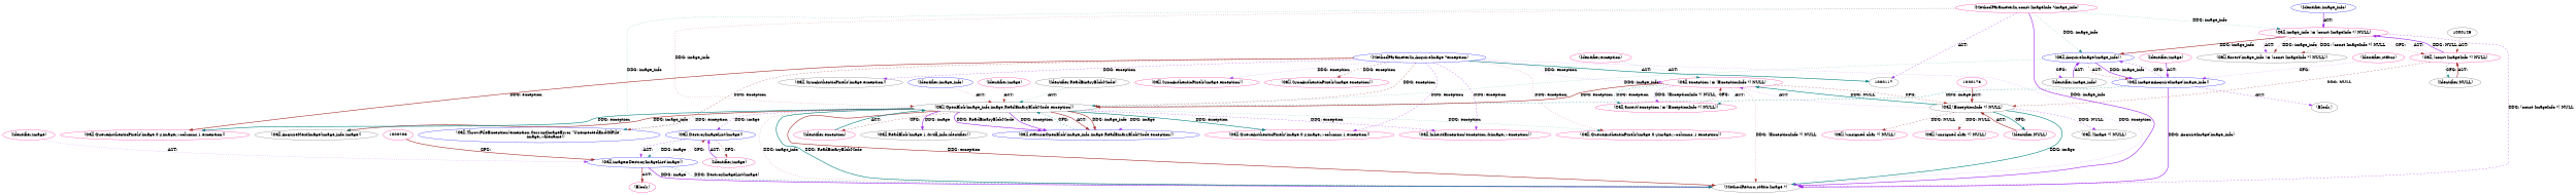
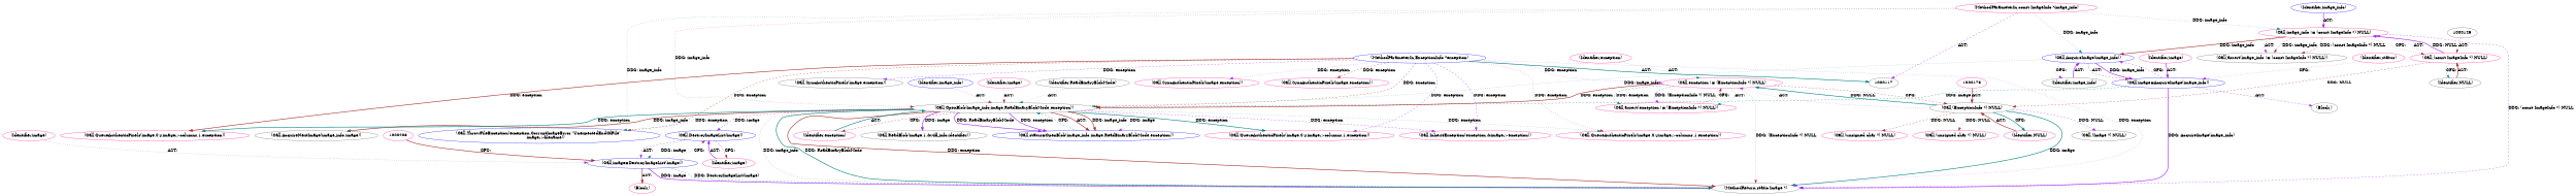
  digraph {
    node [color=deeppink]
    edge [color=purple style=bold]
    n1 [color=blue label="(Call,DestroyImageList(image))"]
    n2 [color=blue label="(Call,image=DestroyImageList(image))"]
    n3 [label="(Identifier,image)"]
    n4 [color=gray40 label="(MethodReturn,static Image *)"]
    n5 [label="(Block,)"]
    n6 [color=gray40 label="(Call,OpenBlob(image_info,image,ReadBinaryBlobMode,exception))"]
    n7 [color=blue label="(Call,ThrowFileException(exception,CorruptImageError,\"UnexpectedEndOfFile\",\n          image->filename))"]
    n8 [label="(Identifier,exception)"]
    n9 [label="(Call,QueueAuthenticPixels(image,0,y,image->columns,1,exception))"]
    n10 [color=gray40 label="(Call,AcquireNextImage(image_info,image))"]
    n11 [label="(Call,InheritException(exception,&image->exception))"]
    n12 [color=gray40 label="(Call,ReadBlob(image,1,&viff_info.identifier))"]
    n13 [label="(Call,QueueAuthenticPixels(image,0,y,image->columns,1,exception))"]
    n14 [label="(Call,QueueAuthenticPixels(image,0,y,image->columns,1,exception))"]
    n15 [color=blue label="(Call,status=OpenBlob(image_info,image,ReadBinaryBlobMode,exception))"]
    n16 [color=blue label="(Call,AcquireImage(image_info))"]
    n17 [color=blue label="(Call,image=AcquireImage(image_info))"]
    n18 [color=gray40 label="(Identifier,image_info)"]
    n19 [color=gray40 label="(Block,)"]
    n20 [label="(Call,image_info != (const ImageInfo *) NULL)"]
    n21 [label="(Call,(const ImageInfo *) NULL)"]
    n22 [color=gray40 label="(Call,assert(image_info != (const ImageInfo *) NULL))"]
    n23 [color=gray40 label="(Call,(ExceptionInfo *) NULL)"]
    n24 [color=gray40 label="(Identifier,NULL)"]
    n25 [label="(MethodParameterIn,const ImageInfo *image_info)"]
    1000117 [color=gray40]
    n27 [label="(Call,exception != (ExceptionInfo *) NULL)"]
    n28 [label="(Call,(unsigned char *) NULL)"]
    n29 [label="(Call,(unsigned char *) NULL)"]
    n30 [color=gray40 label="(Call,(Image *) NULL)"]
    n31 [label="(Identifier,NULL)"]
    n32 [label="(Call,assert(exception != (ExceptionInfo *) NULL))"]
-   n33 [color=blue label="(MethodParameterIn,AcquireImage *exception)"]
+   n33 [color=blue label="(MethodParameterIn,ExceptionInfo *exception)"]
    n34 [label="(Call,SyncAuthenticPixels(image,exception))"]
    n35 [label="(Call,SyncAuthenticPixels(image,exception))"]
    n36 [color=gray40 label="(Call,SyncAuthenticPixels(image,exception))"]
    n37 [label="(Identifier,image)"]
    n38 [color=blue label="(Identifier,image_info)"]
    n39 [label="(Identifier,image)"]
    n40 [label="(Identifier,status)"]
    n41 [label="(Identifier,exception)"]
    n42 [label="(Identifier,image)"]
    n43 [color=gray40 label="(Identifier,ReadBinaryBlobMode)"]
    n44 [color=blue label="(Identifier,image_info)"]
    1000146 [color=gray40]
    1000173
    1000203
    n1 -> n2 [label="AST: " style=dashed]
    n1 -> n2 [color=teal label="DDG: image" style=dotted]
    n1 -> n3 [color=brown label="CFG: " style=dashed]
    n2 -> n1 [color=brown label="CFG: " style=dotted]
    n2 -> n4 [color=teal label="DDG: DestroyImageList(image)" style=dashed]
    n2 -> n4 [label="DDG: image"]
    n2 -> n5 [color=brown label="AST: "]
    n3 -> n1 [label="AST: "]
    n6 -> n1 [label="DDG: image" style=dashed]
    n6 -> n4 [color=brown label="DDG: image_info" style=dotted]
    n6 -> n4 [color=teal label="DDG: ReadBinaryBlobMode"]
    n6 -> n4 [color=brown label="DDG: exception"]
    n6 -> n7 [color=teal label="DDG: exception" style=dotted]
    n6 -> n8 [color=brown label="CFG: " style=dashed]
    n6 -> n9 [color=teal label="DDG: exception"]
    n6 -> n10 [color=brown label="DDG: image_info"]
    n6 -> n11 [label="DDG: exception" style=dashed]
    n6 -> n12 [label="DDG: image"]
    n6 -> n13 [color=teal label="DDG: exception" style=dotted]
    n6 -> n14 [color=teal label="DDG: exception"]
    n6 -> n15 [color=brown label="AST: "]
    n6 -> n15 [color=brown label="DDG: image_info"]
    n6 -> n15 [label="DDG: image" style=dotted]
    n6 -> n15 [label="DDG: ReadBinaryBlobMode"]
    n6 -> n15 [label="DDG: exception"]
    n8 -> n6 [color=teal label="AST: "]
    n15 -> n6 [color=teal label="CFG: " style=dashed]
    n16 -> n6 [color=teal label="DDG: image_info" style=dotted]
    n16 -> n17 [color=brown label="AST: " style=dashed]
    n16 -> n17 [label="DDG: image_info"]
    n16 -> n18 [label="CFG: " style=dotted]
    n17 -> n4 [label="DDG: AcquireImage(image_info)"]
    n17 -> n6 [color=teal label="DDG: image" style=dashed]
    n17 -> n16 [label="CFG: " style=dashed]
    n17 -> n19 [label="AST: " style=dashed]
    n18 -> n16 [label="AST: "]
    n20 -> n4 [label="DDG: (const ImageInfo *) NULL" style=dashed]
    n20 -> n16 [color=brown label="DDG: image_info"]
    n20 -> n21 [color=brown label="CFG: " style=dotted]
    n20 -> n22 [label="AST: " style=dashed]
    n20 -> n22 [color=brown label="DDG: image_info" style=dashed]
    n20 -> n22 [color=brown label="DDG: (const ImageInfo *) NULL" style=dashed]
    n21 -> n20 [label="AST: " style=dotted]
    n21 -> n20 [label="DDG: NULL"]
    n21 -> n23 [color=brown label="DDG: NULL" style=dashed]
    n21 -> n24 [color=teal label="CFG: " style=dashed]
    n23 -> n4 [color=teal label="DDG: image"]
    n23 -> n27 [label="AST: " style=dotted]
    n23 -> n27 [color=teal label="DDG: NULL"]
    n23 -> n28 [color=brown label="DDG: NULL" style=dashed]
    n23 -> n29 [color=brown label="DDG: NULL" style=dotted]
    n23 -> n30 [label="DDG: NULL" style=dashed]
    n23 -> n31 [color=teal label="CFG: "]
    n24 -> n21 [color=brown label="AST: "]
-   n25 -> n4 [label="DDG: image_info"]
    n25 -> n6 [color=brown label="DDG: image_info" style=dotted]
    n25 -> n10 [color=teal label="DDG: image_info" style=dotted]
    n25 -> n16 [color=teal label="DDG: image_info" style=dotted]
    n25 -> n20 [color=teal label="DDG: image_info" style=dotted]
    n25 -> 1000117 [label="AST: " style=dashed]
    n27 -> n4 [color=brown label="DDG: (ExceptionInfo *) NULL" style=dotted]
    n27 -> n6 [color=brown label="DDG: exception"]
    n27 -> n23 [color=brown label="CFG: " style=dashed]
    n27 -> n32 [color=teal label="AST: " style=dotted]
    n27 -> n32 [color=teal label="DDG: exception" style=dashed]
    n27 -> n32 [label="DDG: (ExceptionInfo *) NULL" style=dashed]
    n31 -> n23 [color=brown label="AST: "]
    n32 -> n27 [color=brown label="CFG: " style=dashed]
    n33 -> n4 [label="DDG: exception" style=dotted]
    n33 -> n6 [color=brown label="DDG: exception" style=dashed]
    n33 -> n7 [color=brown label="DDG: exception" style=dashed]
    n33 -> n9 [label="DDG: exception" style=dashed]
    n33 -> n11 [label="DDG: exception" style=dashed]
    n33 -> n13 [color=brown label="DDG: exception" style=dotted]
    n33 -> n14 [color=brown label="DDG: exception"]
    n33 -> 1000117 [color=teal label="AST: "]
    n33 -> n27 [label="DDG: exception" style=dotted]
    n33 -> n34 [label="DDG: exception" style=dotted]
    n33 -> n35 [color=brown label="DDG: exception" style=dashed]
    n33 -> n36 [label="DDG: exception" style=dashed]
    n37 -> n17 [label="AST: "]
    n38 -> n6 [color=brown label="AST: " style=dotted]
    n39 -> n2 [label="AST: " style=dotted]
    n40 -> n17 [label="CFG: " style=dotted]
    n41 -> n27 [color=teal label="AST: " style=dotted]
    n42 -> n6 [color=brown label="AST: " style=dotted]
    n43 -> n6 [color=teal label="AST: " style=dotted]
    n44 -> n20 [label="AST: "]
    1000146 -> n21 [color=brown label="AST: " style=dashed]
    1000173 -> n23 [color=brown label="AST: "]
    1000203 -> n2 [color=brown label="CFG: "]
  }
